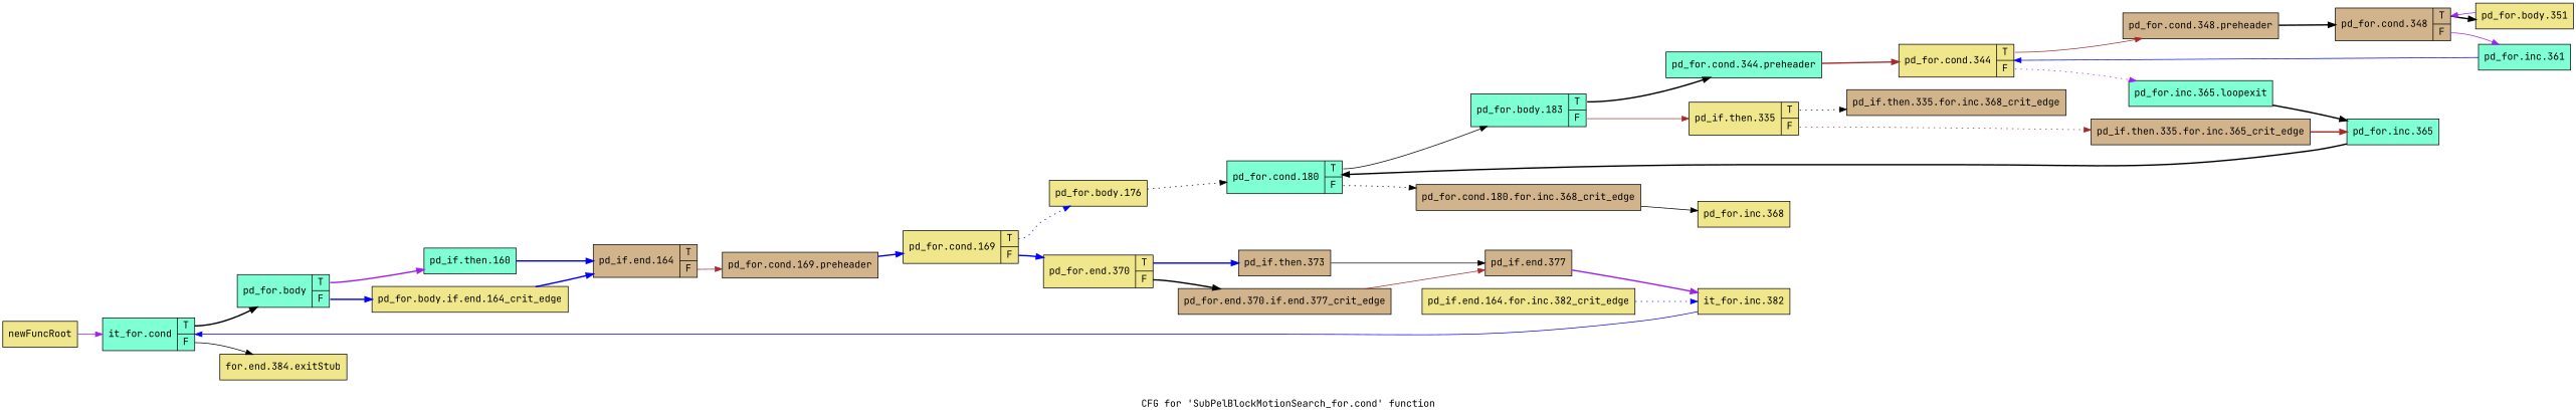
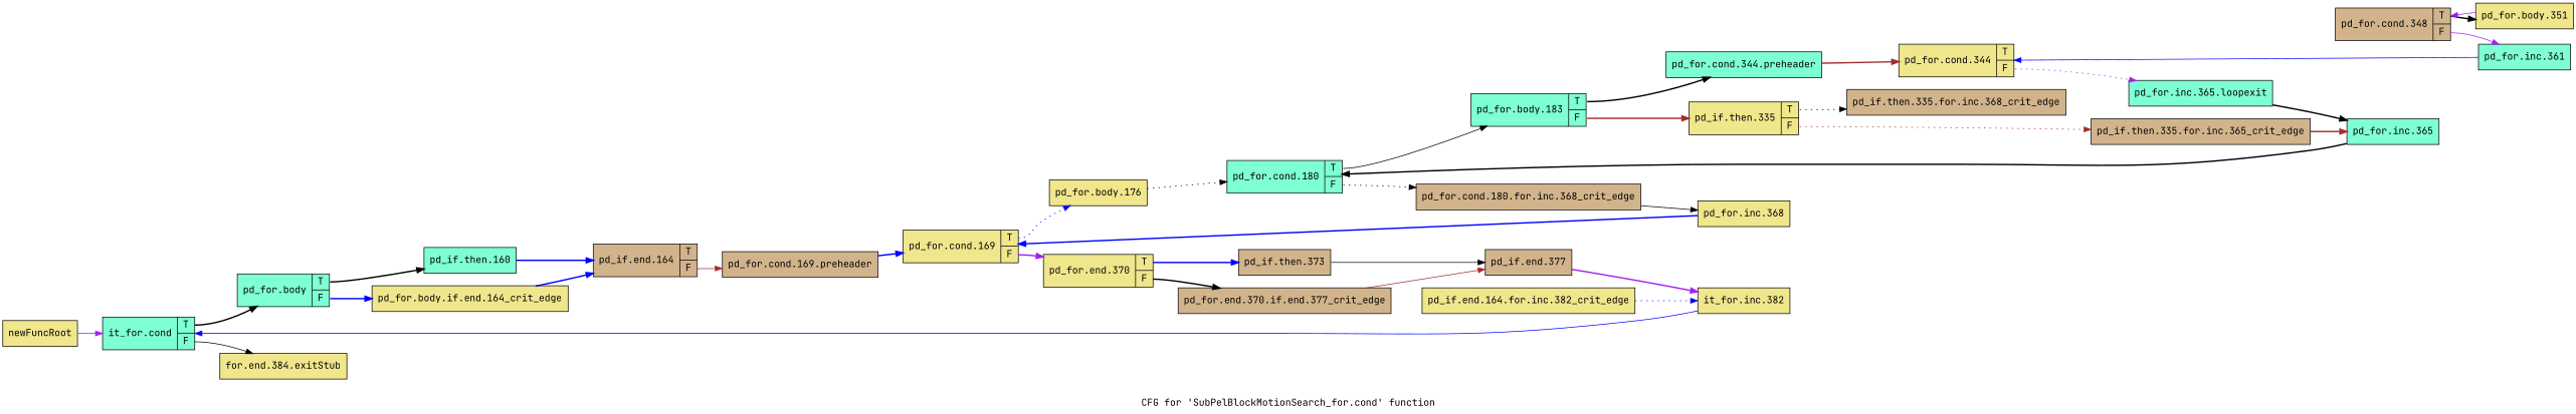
  digraph {
    fontname="JetBrains Mono"
    label="CFG for 'SubPelBlockMotionSearch_for.cond' function"
    rankdir=LR
    node [fillcolor=khaki fontname="JetBrains Mono" shape=record style=filled]
    edge [color=black fontname="JetBrains Mono" style=bold]
    n1 [label="{newFuncRoot}"]
    n2 [fillcolor=aquamarine label="{it_for.cond|{<s0>T|<s1>F}}"]
    n3 [label="{for.end.384.exitStub}"]
    n4 [fillcolor=aquamarine label="{pd_for.body|{<s0>T|<s1>F}}"]
    n5 [fillcolor=aquamarine label="{pd_if.then.160}"]
    n6 [label="{pd_for.body.if.end.164_crit_edge}"]
    n7 [fillcolor=tan label="{pd_if.end.164|{<s0>T|<s1>F}}"]
    n8 [fillcolor=tan label="{pd_for.cond.169.preheader}"]
    n9 [label="{pd_if.end.164.for.inc.382_crit_edge}"]
    n10 [label="{it_for.inc.382}"]
    n11 [label="{pd_for.cond.169|{<s0>T|<s1>F}}"]
    n12 [label="{pd_for.body.176}"]
    n13 [label="{pd_for.end.370|{<s0>T|<s1>F}}"]
    n14 [fillcolor=aquamarine label="{pd_for.cond.180|{<s0>T|<s1>F}}"]
    n15 [fillcolor=tan label="{pd_if.then.373}"]
    n16 [fillcolor=tan label="{pd_for.end.370.if.end.377_crit_edge}"]
    n17 [fillcolor=aquamarine label="{pd_for.body.183|{<s0>T|<s1>F}}"]
    n18 [fillcolor=tan label="{pd_for.cond.180.for.inc.368_crit_edge}"]
    n19 [fillcolor=tan label="{pd_if.end.377}"]
    n20 [fillcolor=aquamarine label="{pd_for.cond.344.preheader}"]
    n21 [label="{pd_if.then.335|{<s0>T|<s1>F}}"]
    n22 [label="{pd_for.inc.368}"]
    n23 [label="{pd_for.cond.344|{<s0>T|<s1>F}}"]
    n24 [fillcolor=tan label="{pd_if.then.335.for.inc.368_crit_edge}"]
    n25 [fillcolor=tan label="{pd_if.then.335.for.inc.365_crit_edge}"]
-   n26 [fillcolor=tan label="{pd_for.cond.348.preheader}"]
    n27 [fillcolor=aquamarine label="{pd_for.inc.365.loopexit}"]
    n28 [fillcolor=aquamarine label="{pd_for.inc.365}"]
    n29 [fillcolor=tan label="{pd_for.cond.348|{<s0>T|<s1>F}}"]
    n30 [label="{pd_for.body.351}"]
    n31 [fillcolor=aquamarine label="{pd_for.inc.361}"]
    n1 -> n2 [color=purple style=solid]
    n2 -> n3 [style=solid tailport=s1]
    n2 -> n4 [tailport=s0]
-   n4 -> n5 [color=purple tailport=s0]
+   n4 -> n5 [tailport=s0]
    n4 -> n6 [color=blue tailport=s1]
    n5 -> n7 [color=blue]
    n6 -> n7 [color=blue]
    n7 -> n8 [color=brown style=solid tailport=s1]
    n8 -> n11 [color=blue]
    n9 -> n10 [color=blue style=dotted]
    n10 -> n2 [color=blue style=solid]
    n11 -> n12 [color=blue style=dotted tailport=s0]
-   n11 -> n13 [color=blue tailport=s1]
+   n11 -> n13 [color=purple tailport=s1]
    n12 -> n14 [style=dotted]
    n13 -> n15 [color=blue tailport=s0]
    n13 -> n16 [tailport=s1]
    n14 -> n17 [style=solid tailport=s0]
    n14 -> n18 [style=dotted tailport=s1]
    n15 -> n19 [style=solid]
    n16 -> n19 [color=brown style=solid]
    n17 -> n20 [tailport=s0]
-   n17 -> n21 [color=brown style=solid tailport=s1]
+   n17 -> n21 [color=brown tailport=s1]
    n18 -> n22 [style=solid]
    n19 -> n10 [color=purple]
    n20 -> n23 [color=brown]
    n21 -> n24 [style=dotted tailport=s0]
    n21 -> n25 [color=brown style=dotted tailport=s1]
-   n23 -> n26 [color=brown style=solid tailport=s0]
+   n22 -> n11 [color=blue]
    n23 -> n27 [color=purple style=dotted tailport=s1]
    n25 -> n28 [color=brown]
-   n26 -> n29
    n27 -> n28
    n28 -> n14
    n29 -> n30 [tailport=s0]
    n29 -> n31 [color=purple style=solid tailport=s1]
    n30 -> n29 [color=purple style=solid]
    n31 -> n23 [color=blue style=solid]
  }
